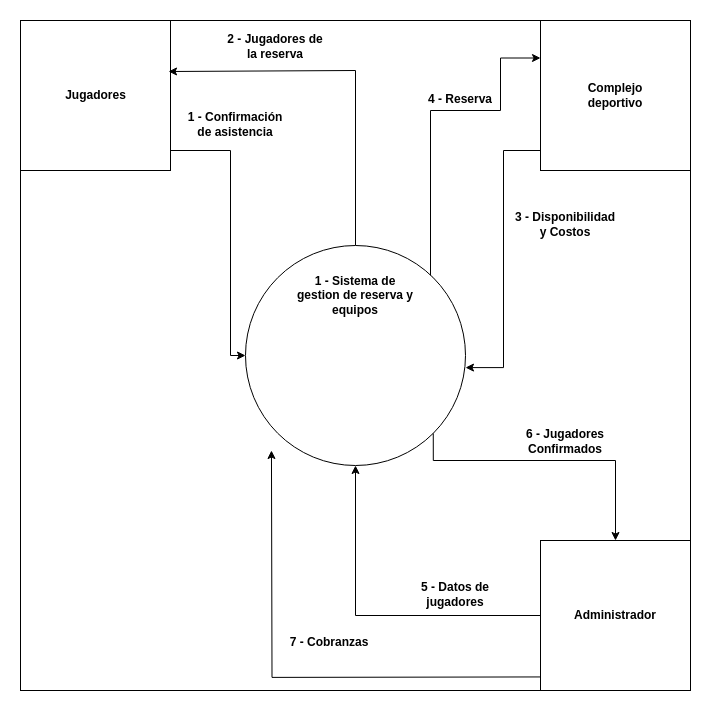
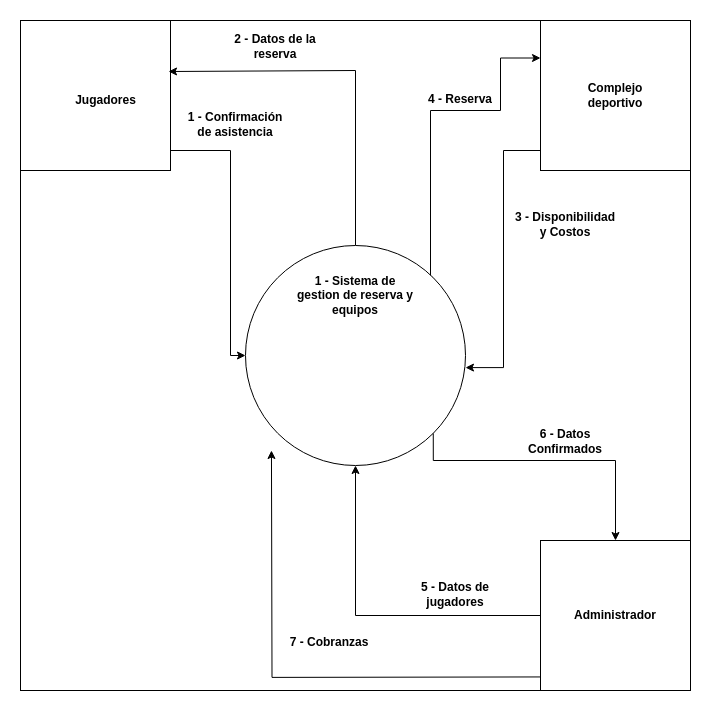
  <mxCell id="0" />
  <mxCell id="1" parent="0" />
  <mxCell id="2" value="" style="whiteSpace=wrap;html=1;aspect=fixed;movable=0;resizable=0;rotatable=0;deletable=0;editable=0;locked=1;connectable=0;" vertex="1" parent="1"><mxGeometry x="20" y="20" width="670" height="670" as="geometry" /></mxCell>
  <mxCell id="3" style="edgeStyle=orthogonalEdgeStyle;rounded=0;orthogonalLoop=1;jettySize=auto;html=1;entryX=0;entryY=0.5;entryDx=0;entryDy=0;" edge="1" parent="1" source="4" target="10"><mxGeometry relative="1" as="geometry"><Array as="points"><mxPoint x="230" y="150" /><mxPoint x="230" y="355" /></Array></mxGeometry></mxCell>
  <mxCell id="4" value="" style="whiteSpace=wrap;html=1;aspect=fixed;" vertex="1" parent="1"><mxGeometry x="20" y="20" width="150" height="150" as="geometry" /></mxCell>
  <mxCell id="5" value="" style="whiteSpace=wrap;html=1;aspect=fixed;" vertex="1" parent="1"><mxGeometry x="540" y="20" width="150" height="150" as="geometry" /></mxCell>
  <mxCell id="6" style="edgeStyle=orthogonalEdgeStyle;rounded=0;orthogonalLoop=1;jettySize=auto;html=1;entryX=0.5;entryY=1;entryDx=0;entryDy=0;" edge="1" parent="1" source="7" target="10"><mxGeometry relative="1" as="geometry" /></mxCell>
  <mxCell id="7" value="" style="whiteSpace=wrap;html=1;aspect=fixed;" vertex="1" parent="1"><mxGeometry x="540" y="540" width="150" height="150" as="geometry" /></mxCell>
  <mxCell id="8" style="edgeStyle=orthogonalEdgeStyle;rounded=0;orthogonalLoop=1;jettySize=auto;html=1;entryX=0.987;entryY=0.34;entryDx=0;entryDy=0;entryPerimeter=0;" edge="1" parent="1" source="10" target="4"><mxGeometry relative="1" as="geometry"><mxPoint x="180" y="70" as="targetPoint" /><Array as="points"><mxPoint x="355" y="70" /></Array></mxGeometry></mxCell>
  <mxCell id="9" style="edgeStyle=orthogonalEdgeStyle;rounded=0;orthogonalLoop=1;jettySize=auto;html=1;exitX=1;exitY=0;exitDx=0;exitDy=0;entryX=0;entryY=0.25;entryDx=0;entryDy=0;" edge="1" parent="1" source="10" target="5"><mxGeometry relative="1" as="geometry"><Array as="points"><mxPoint x="430" y="277" /><mxPoint x="430" y="110" /><mxPoint x="500" y="110" /><mxPoint x="500" y="58" /></Array></mxGeometry></mxCell>
  <mxCell id="10" value="" style="ellipse;whiteSpace=wrap;html=1;aspect=fixed;" vertex="1" parent="1"><mxGeometry x="245" y="245" width="220" height="220" as="geometry" /></mxCell>
  <mxCell id="11" value="1 - Sistema de gestion de reserva y equipos" style="text;strokeColor=none;fillColor=none;spacingLeft=4;spacingRight=4;overflow=hidden;rotatable=0;points=[[0,0.5],[1,0.5]];portConstraint=eastwest;fontSize=12;whiteSpace=wrap;html=1;align=center;fontStyle=1;verticalAlign=middle;" vertex="1" parent="1"><mxGeometry x="290" y="267.5" width="130" height="55" as="geometry" /></mxCell>
- <mxCell id="12" value="Jugadores" style="text;strokeColor=none;fillColor=none;spacingLeft=4;spacingRight=4;overflow=hidden;rotatable=0;points=[[0,0.5],[1,0.5]];portConstraint=eastwest;fontSize=12;whiteSpace=wrap;html=1;align=center;fontStyle=1;verticalAlign=middle;" vertex="1" parent="1"><mxGeometry x="57.5" y="77.5" width="75" height="35" as="geometry" /></mxCell>
+ <mxCell id="12" value="Jugadores" style="text;strokeColor=none;fillColor=none;spacingLeft=4;spacingRight=4;overflow=hidden;rotatable=0;points=[[0,0.5],[1,0.5]];portConstraint=eastwest;fontSize=12;whiteSpace=wrap;html=1;align=center;fontStyle=1;verticalAlign=middle;" vertex="1" parent="1"><mxGeometry x="67.5" y="82.5" width="75" height="35" as="geometry" /></mxCell>
  <mxCell id="13" value="Complejo deportivo" style="text;strokeColor=none;fillColor=none;spacingLeft=4;spacingRight=4;overflow=hidden;rotatable=0;points=[[0,0.5],[1,0.5]];portConstraint=eastwest;fontSize=12;whiteSpace=wrap;html=1;align=center;fontStyle=1;verticalAlign=middle;" vertex="1" parent="1"><mxGeometry x="580" y="75" width="70" height="40" as="geometry" /></mxCell>
  <mxCell id="14" value="Administrador" style="text;strokeColor=none;fillColor=none;spacingLeft=4;spacingRight=4;overflow=hidden;rotatable=0;points=[[0,0.5],[1,0.5]];portConstraint=eastwest;fontSize=12;whiteSpace=wrap;html=1;align=center;fontStyle=1;verticalAlign=middle;" vertex="1" parent="1"><mxGeometry x="565" y="595" width="100" height="40" as="geometry" /></mxCell>
  <mxCell id="15" style="edgeStyle=orthogonalEdgeStyle;rounded=0;orthogonalLoop=1;jettySize=auto;html=1;entryX=1;entryY=0.555;entryDx=0;entryDy=0;entryPerimeter=0;" edge="1" parent="1" source="5" target="10"><mxGeometry relative="1" as="geometry"><Array as="points"><mxPoint x="503" y="150" /><mxPoint x="503" y="367" /></Array></mxGeometry></mxCell>
  <mxCell id="16" value="1 - Confirmación de asistencia" style="text;strokeColor=none;fillColor=none;spacingLeft=4;spacingRight=4;overflow=hidden;rotatable=0;points=[[0,0.5],[1,0.5]];portConstraint=eastwest;fontSize=12;whiteSpace=wrap;html=1;align=center;fontStyle=1;verticalAlign=middle;direction=east;flipV=1;flipH=0;" vertex="1" parent="1"><mxGeometry x="180" y="100" width="110" height="47.5" as="geometry" /></mxCell>
- <mxCell id="17" value="2 - Jugadores de la reserva" style="text;strokeColor=none;fillColor=none;spacingLeft=4;spacingRight=4;overflow=hidden;rotatable=0;points=[[0,0.5],[1,0.5]];portConstraint=eastwest;fontSize=12;whiteSpace=wrap;html=1;align=center;fontStyle=1;verticalAlign=middle;direction=east;flipV=1;flipH=0;" vertex="1" parent="1"><mxGeometry x="220" y="22.5" width="110" height="47.5" as="geometry" /></mxCell>
+ <mxCell id="17" value="2 - Datos de la reserva" style="text;strokeColor=none;fillColor=none;spacingLeft=4;spacingRight=4;overflow=hidden;rotatable=0;points=[[0,0.5],[1,0.5]];portConstraint=eastwest;fontSize=12;whiteSpace=wrap;html=1;align=center;fontStyle=1;verticalAlign=middle;direction=east;flipV=1;flipH=0;" vertex="1" parent="1"><mxGeometry x="220" y="22.5" width="110" height="47.5" as="geometry" /></mxCell>
  <mxCell id="18" value="4 - Reserva" style="text;strokeColor=none;fillColor=none;spacingLeft=4;spacingRight=4;overflow=hidden;rotatable=0;points=[[0,0.5],[1,0.5]];portConstraint=eastwest;fontSize=12;whiteSpace=wrap;html=1;align=center;fontStyle=1;verticalAlign=middle;direction=east;flipV=1;flipH=0;" vertex="1" parent="1"><mxGeometry x="420" y="75" width="80" height="47.5" as="geometry" /></mxCell>
  <mxCell id="19" value="3 - Disponibilidad y Costos" style="text;spacingLeft=4;spacingRight=4;overflow=hidden;rotatable=0;points=[[0,0.5],[1,0.5]];portConstraint=eastwest;fontSize=12;whiteSpace=wrap;html=1;align=center;fontStyle=1;verticalAlign=middle;direction=west;flipV=0;flipH=1;rounded=0;" vertex="1" parent="1"><mxGeometry x="510" y="200" width="110" height="47.5" as="geometry" /></mxCell>
  <mxCell id="20" value="5 - Datos de jugadores" style="text;strokeColor=none;fillColor=none;spacingLeft=4;spacingRight=4;overflow=hidden;rotatable=0;points=[[0,0.5],[1,0.5]];portConstraint=eastwest;fontSize=12;whiteSpace=wrap;html=1;align=center;fontStyle=1;verticalAlign=middle;direction=east;flipV=1;flipH=0;" vertex="1" parent="1"><mxGeometry x="400" y="570" width="110" height="47.5" as="geometry" /></mxCell>
  <mxCell id="21" style="edgeStyle=orthogonalEdgeStyle;rounded=0;orthogonalLoop=1;jettySize=auto;html=1;exitX=1;exitY=1;exitDx=0;exitDy=0;entryX=0.5;entryY=0;entryDx=0;entryDy=0;" edge="1" parent="1" source="10" target="7"><mxGeometry relative="1" as="geometry"><Array as="points"><mxPoint x="433" y="460" /><mxPoint x="615" y="460" /></Array></mxGeometry></mxCell>
- <mxCell id="22" value="6 - Jugadores Confirmados" style="text;strokeColor=none;fillColor=none;spacingLeft=4;spacingRight=4;overflow=hidden;rotatable=0;points=[[0,0.5],[1,0.5]];portConstraint=eastwest;fontSize=12;whiteSpace=wrap;html=1;align=center;fontStyle=1;verticalAlign=middle;direction=east;flipV=1;flipH=0;" vertex="1" parent="1"><mxGeometry x="510" y="417.5" width="110" height="47.5" as="geometry" /></mxCell>
+ <mxCell id="22" value="6 - Datos Confirmados" style="text;strokeColor=none;fillColor=none;spacingLeft=4;spacingRight=4;overflow=hidden;rotatable=0;points=[[0,0.5],[1,0.5]];portConstraint=eastwest;fontSize=12;whiteSpace=wrap;html=1;align=center;fontStyle=1;verticalAlign=middle;direction=east;flipV=1;flipH=0;" vertex="1" parent="1"><mxGeometry x="510" y="417.5" width="110" height="47.5" as="geometry" /></mxCell>
  <mxCell id="23" style="edgeStyle=orthogonalEdgeStyle;rounded=0;orthogonalLoop=1;jettySize=auto;html=1;exitX=0;exitY=0.75;exitDx=0;exitDy=0;entryX=0.118;entryY=0.823;entryDx=0;entryDy=0;entryPerimeter=0;" edge="1" parent="1"><mxGeometry relative="1" as="geometry"><mxPoint x="540" y="676.44" as="sourcePoint" /><mxPoint x="270.96" y="450" as="targetPoint" /></mxGeometry></mxCell>
  <mxCell id="24" value="7 - Cobranzas" style="text;strokeColor=none;fillColor=none;spacingLeft=4;spacingRight=4;overflow=hidden;rotatable=0;points=[[0,0.5],[1,0.5]];portConstraint=eastwest;fontSize=12;whiteSpace=wrap;html=1;align=center;fontStyle=1;verticalAlign=middle;direction=east;flipV=1;flipH=0;" vertex="1" parent="1"><mxGeometry x="274" y="623.94" width="110" height="36.06" as="geometry" /></mxCell>
